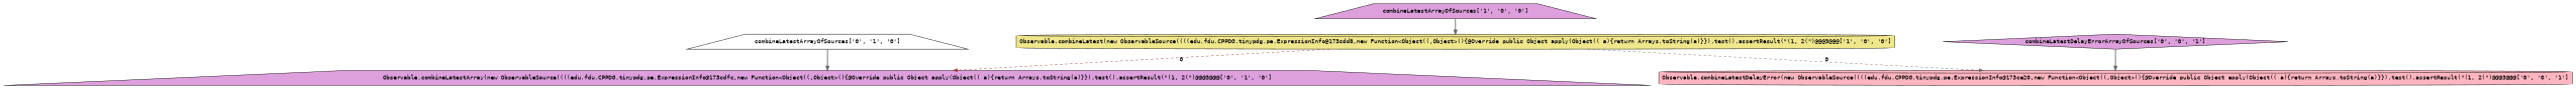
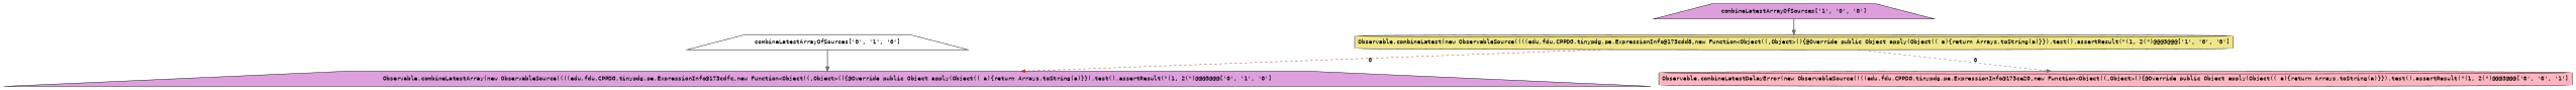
  digraph {
    fontname="DejaVu Sans Mono"
    node [fillcolor=plum shape=trapezium style=filled fontname="DejaVu Sans Mono"]
    edge [style=bold color=gray40 fontname="DejaVu Sans Mono"]
    n1 [fillcolor=lightpink label="Observable.combineLatestDelayError(new ObservableSource((((edu.fdu.CPPDG.tinypdg.pe.ExpressionInfo@173ce20,new Function<Object((,Object>(){@Override public Object apply(Object(( a){return Arrays.toString(a)}}).test().assertResult(\"(1, 2(\")@@@3@@@['0', '0', '1']" shape=cylinder]
    n2 [fillcolor=khaki label="Observable.combineLatest(new ObservableSource((((edu.fdu.CPPDG.tinypdg.pe.ExpressionInfo@173cdd8,new Function<Object((,Object>(){@Override public Object apply(Object(( a){return Arrays.toString(a)}}).test().assertResult(\"(1, 2(\")@@@3@@@['1', '0', '0']" shape=cylinder]
    n3 [label="Observable.combineLatestArray(new ObservableSource((((edu.fdu.CPPDG.tinypdg.pe.ExpressionInfo@173cdfc,new Function<Object((,Object>(){@Override public Object apply(Object(( a){return Arrays.toString(a)}}).test().assertResult(\"(1, 2(\")@@@3@@@['0', '1', '0']"]
    n4 [fillcolor=white label="combineLatestArrayOfSources['0', '1', '0']"]
-   n5 [label="combineLatestDelayErrorArrayOfSources['0', '0', '1']" shape=diamond]
    n6 [label="combineLatestArrayOfSources['1', '0', '0']"]
    n2 -> n1 [label=0 style=dashed]
    n2 -> n3 [label=0 style=dashed color=brown]
    n4 -> n3
-   n5 -> n1
    n6 -> n2
  }
